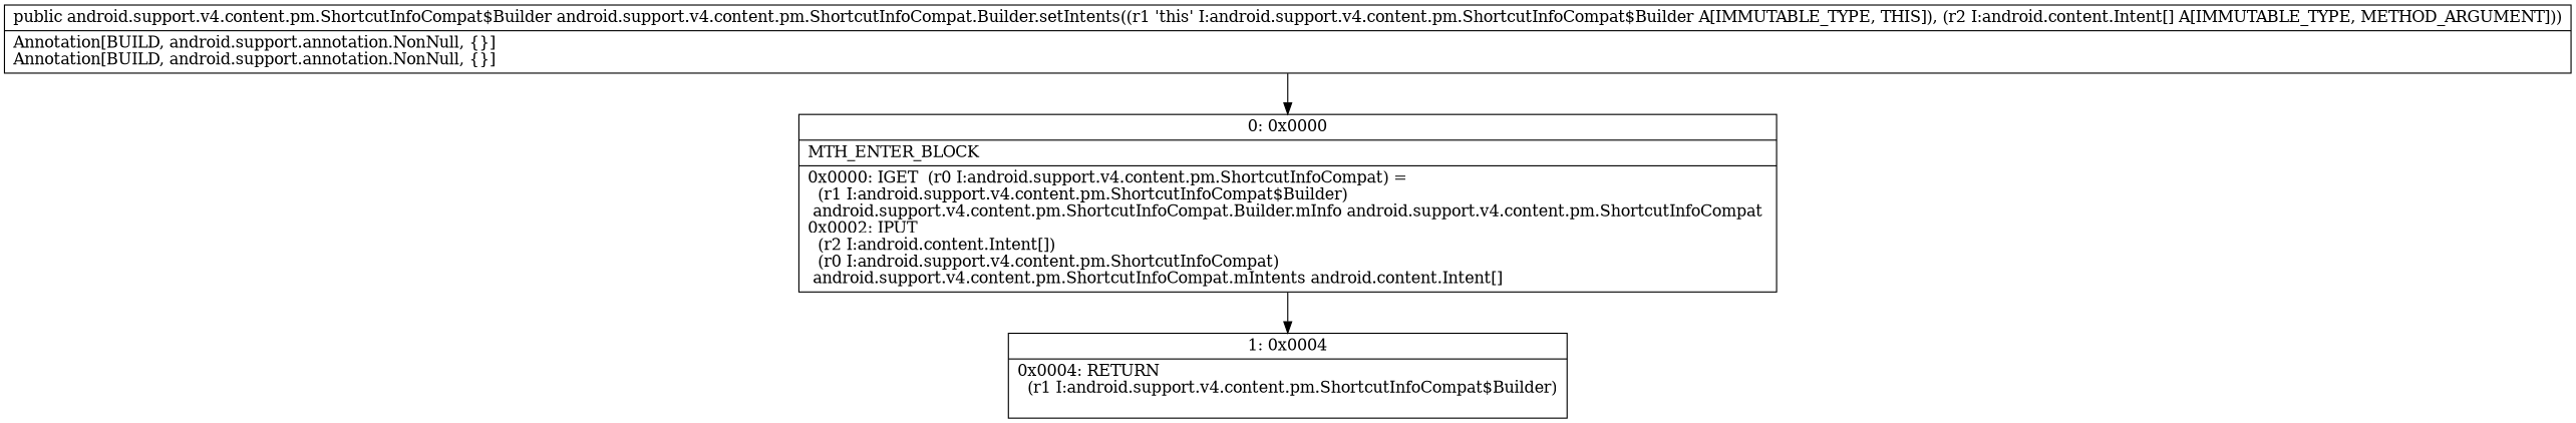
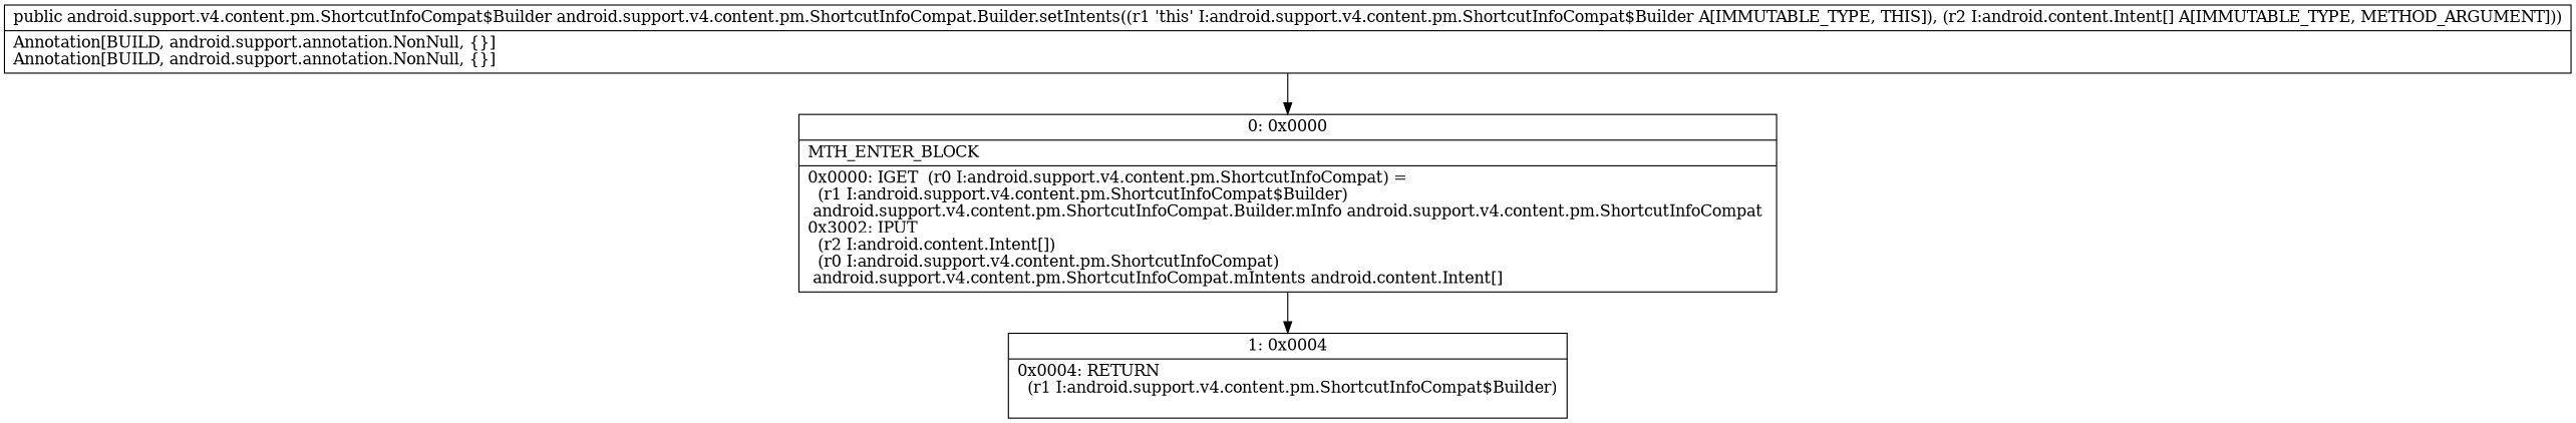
  digraph {
    node [shape=record]
-   n1 [label="{0\:\ 0x0000|MTH_ENTER_BLOCK\l|0x0000: IGET  (r0 I:android.support.v4.content.pm.ShortcutInfoCompat) = \l  (r1 I:android.support.v4.content.pm.ShortcutInfoCompat$Builder)\l android.support.v4.content.pm.ShortcutInfoCompat.Builder.mInfo android.support.v4.content.pm.ShortcutInfoCompat \l0x0002: IPUT  \l  (r2 I:android.content.Intent[])\l  (r0 I:android.support.v4.content.pm.ShortcutInfoCompat)\l android.support.v4.content.pm.ShortcutInfoCompat.mIntents android.content.Intent[] \l}"]
+   n1 [label="{0\:\ 0x0000|MTH_ENTER_BLOCK\l|0x0000: IGET  (r0 I:android.support.v4.content.pm.ShortcutInfoCompat) = \l  (r1 I:android.support.v4.content.pm.ShortcutInfoCompat$Builder)\l android.support.v4.content.pm.ShortcutInfoCompat.Builder.mInfo android.support.v4.content.pm.ShortcutInfoCompat \l0x3002: IPUT  \l  (r2 I:android.content.Intent[])\l  (r0 I:android.support.v4.content.pm.ShortcutInfoCompat)\l android.support.v4.content.pm.ShortcutInfoCompat.mIntents android.content.Intent[] \l}"]
    n2 [label="{1\:\ 0x0004|0x0004: RETURN  \l  (r1 I:android.support.v4.content.pm.ShortcutInfoCompat$Builder)\l \l}"]
    n3 [label="{public android.support.v4.content.pm.ShortcutInfoCompat$Builder android.support.v4.content.pm.ShortcutInfoCompat.Builder.setIntents((r1 'this' I:android.support.v4.content.pm.ShortcutInfoCompat$Builder A[IMMUTABLE_TYPE, THIS]), (r2 I:android.content.Intent[] A[IMMUTABLE_TYPE, METHOD_ARGUMENT]))  | Annotation[BUILD, android.support.annotation.NonNull, \{\}]\lAnnotation[BUILD, android.support.annotation.NonNull, \{\}]\l}"]
    n1 -> n2
    n3 -> n1
  }
